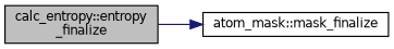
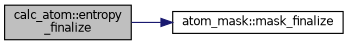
  digraph {
    rankdir=LR
    node [color=black fontname=Helvetica fontsize=10 shape=record style=filled]
-   n1 [fillcolor=grey75 fontcolor=black height=0.2 label="calc_entropy::entropy\l_finalize" width=0.4]
+   n1 [fillcolor=grey75 fontcolor=black height=0.2 label="calc_atom::entropy\l_finalize" width=0.4]
    n2 [fillcolor=white height=0.2 label="atom_mask::mask_finalize" width=0.4]
    n1 -> n2 [color=midnightblue fontname=Helvetica fontsize=10 labelfontname=Helvetica labelfontsize=10 style=solid]
  }
